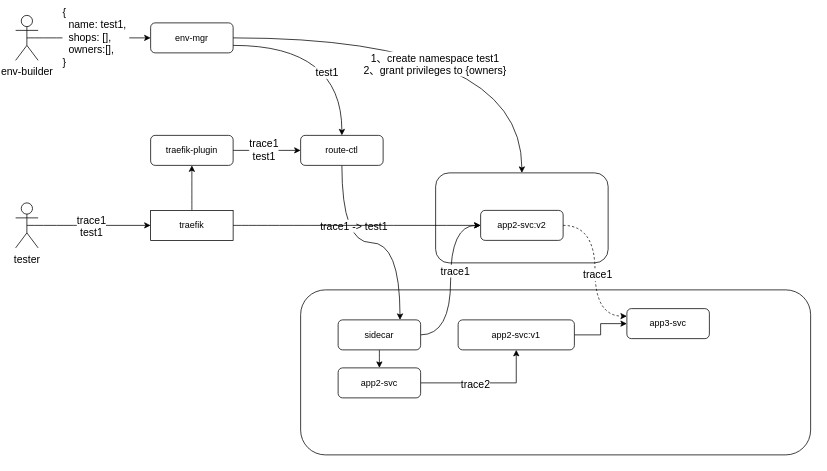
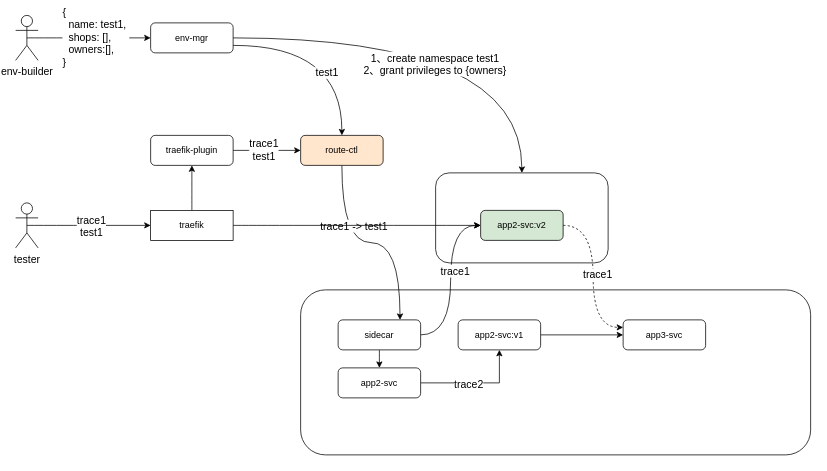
  <mxCell id="0" />
  <mxCell id="1" parent="0" />
  <mxCell id="2" value="" style="rounded=1;whiteSpace=wrap;html=1;" vertex="1" parent="1"><mxGeometry x="580" y="230" width="230" height="120" as="geometry" /></mxCell>
  <mxCell id="3" value="" style="rounded=1;whiteSpace=wrap;html=1;" vertex="1" parent="1"><mxGeometry x="400" y="386" width="680" height="220" as="geometry" /></mxCell>
  <mxCell id="4" style="edgeStyle=orthogonalEdgeStyle;rounded=0;orthogonalLoop=1;jettySize=auto;html=1;exitX=1;exitY=0.5;exitDx=0;exitDy=0;" edge="1" parent="1" source="36" target="11"><mxGeometry relative="1" as="geometry" /></mxCell>
  <mxCell id="5" value="&lt;font style=&quot;font-size: 14px&quot;&gt;trace2&lt;/font&gt;" style="edgeLabel;html=1;align=center;verticalAlign=middle;resizable=0;points=[];" vertex="1" connectable="0" parent="4"><mxGeometry x="-0.16" y="-1" relative="1" as="geometry"><mxPoint as="offset" /></mxGeometry></mxCell>
  <mxCell id="6" style="edgeStyle=orthogonalEdgeStyle;rounded=0;orthogonalLoop=1;jettySize=auto;html=1;exitX=1;exitY=0.5;exitDx=0;exitDy=0;entryX=0;entryY=0.5;entryDx=0;entryDy=0;curved=1;dashed=0;" edge="1" parent="1" source="9" target="13"><mxGeometry relative="1" as="geometry" /></mxCell>
  <mxCell id="7" value="&lt;font style=&quot;font-size: 14px&quot;&gt;trace1&lt;/font&gt;" style="edgeLabel;html=1;align=center;verticalAlign=middle;resizable=0;points=[];" vertex="1" connectable="0" parent="6"><mxGeometry x="0.09" y="1" relative="1" as="geometry"><mxPoint x="6" y="-3" as="offset" /></mxGeometry></mxCell>
  <mxCell id="8" style="edgeStyle=orthogonalEdgeStyle;curved=1;rounded=0;orthogonalLoop=1;jettySize=auto;html=1;exitX=0.5;exitY=1;exitDx=0;exitDy=0;entryX=0.5;entryY=0;entryDx=0;entryDy=0;" edge="1" parent="1" source="9" target="36"><mxGeometry relative="1" as="geometry" /></mxCell>
  <mxCell id="9" value="sidecar" style="rounded=1;whiteSpace=wrap;html=1;" vertex="1" parent="1"><mxGeometry x="450" y="426" width="110" height="40" as="geometry" /></mxCell>
  <mxCell id="10" style="edgeStyle=orthogonalEdgeStyle;rounded=0;orthogonalLoop=1;jettySize=auto;html=1;exitX=1;exitY=0.5;exitDx=0;exitDy=0;entryX=0;entryY=0.5;entryDx=0;entryDy=0;" edge="1" parent="1" source="11" target="14"><mxGeometry relative="1" as="geometry" /></mxCell>
- <mxCell id="11" value="app2-svc:v1" style="rounded=1;whiteSpace=wrap;html=1;" vertex="1" parent="1"><mxGeometry x="610" y="426" width="155" height="40" as="geometry" /></mxCell>
+ <mxCell id="11" value="app2-svc:v1" style="rounded=1;whiteSpace=wrap;html=1;" vertex="1" parent="1"><mxGeometry x="610" y="426" width="110" height="40" as="geometry" /></mxCell>
  <mxCell id="12" style="edgeStyle=orthogonalEdgeStyle;curved=1;rounded=0;orthogonalLoop=1;jettySize=auto;html=1;exitX=1;exitY=0.5;exitDx=0;exitDy=0;entryX=0;entryY=0.25;entryDx=0;entryDy=0;dashed=1;" edge="1" parent="1" source="13" target="14"><mxGeometry relative="1" as="geometry" /></mxCell>
- <mxCell id="13" value="app2-svc:v2" style="rounded=1;whiteSpace=wrap;html=1;" vertex="1" parent="1"><mxGeometry x="640" y="280" width="110" height="40" as="geometry" /></mxCell>
- <mxCell id="14" value="app3-svc" style="rounded=1;whiteSpace=wrap;html=1;" vertex="1" parent="1"><mxGeometry x="835" y="411" width="110" height="40" as="geometry" /></mxCell>
+ <mxCell id="13" value="app2-svc:v2" style="rounded=1;whiteSpace=wrap;html=1;fillColor=#d5e8d4;" vertex="1" parent="1"><mxGeometry x="640" y="280" width="110" height="40" as="geometry" /></mxCell>
+ <mxCell id="14" value="app3-svc" style="rounded=1;whiteSpace=wrap;html=1;" vertex="1" parent="1"><mxGeometry x="830" y="426" width="110" height="40" as="geometry" /></mxCell>
  <mxCell id="15" style="edgeStyle=orthogonalEdgeStyle;curved=1;rounded=0;orthogonalLoop=1;jettySize=auto;html=1;exitX=0.5;exitY=0.5;exitDx=0;exitDy=0;exitPerimeter=0;entryX=0;entryY=0.5;entryDx=0;entryDy=0;" edge="1" parent="1" source="17" target="26"><mxGeometry relative="1" as="geometry" /></mxCell>
  <mxCell id="16" value="&lt;span style=&quot;font-size: 14px&quot;&gt;trace1&lt;br&gt;test1&lt;br&gt;&lt;/span&gt;" style="edgeLabel;html=1;align=center;verticalAlign=middle;resizable=0;points=[];" vertex="1" connectable="0" parent="15"><mxGeometry x="0.541" y="-8" relative="1" as="geometry"><mxPoint x="-42" y="-8" as="offset" /></mxGeometry></mxCell>
  <mxCell id="17" value="&lt;font style=&quot;font-size: 14px&quot;&gt;tester&lt;/font&gt;" style="shape=umlActor;verticalLabelPosition=bottom;verticalAlign=top;html=1;outlineConnect=0;" vertex="1" parent="1"><mxGeometry x="20" y="270" width="30" height="60" as="geometry" /></mxCell>
  <mxCell id="18" style="edgeStyle=orthogonalEdgeStyle;rounded=0;orthogonalLoop=1;jettySize=auto;html=1;exitX=0.5;exitY=1;exitDx=0;exitDy=0;entryX=0.75;entryY=0;entryDx=0;entryDy=0;curved=1;" edge="1" parent="1" source="20" target="9"><mxGeometry relative="1" as="geometry" /></mxCell>
  <mxCell id="19" value="&lt;font style=&quot;font-size: 14px&quot;&gt;trace1 -&amp;gt; test1&lt;/font&gt;" style="edgeLabel;html=1;align=center;verticalAlign=middle;resizable=0;points=[];" vertex="1" connectable="0" parent="18"><mxGeometry x="-0.18" y="1" relative="1" as="geometry"><mxPoint x="2" y="-22" as="offset" /></mxGeometry></mxCell>
- <mxCell id="20" value="route-ctl" style="rounded=1;whiteSpace=wrap;html=1;" vertex="1" parent="1"><mxGeometry x="400" y="180" width="110" height="40" as="geometry" /></mxCell>
+ <mxCell id="20" value="route-ctl" style="rounded=1;whiteSpace=wrap;html=1;fillColor=#ffe6cc;" vertex="1" parent="1"><mxGeometry x="400" y="180" width="110" height="40" as="geometry" /></mxCell>
  <mxCell id="21" style="edgeStyle=orthogonalEdgeStyle;curved=1;rounded=0;orthogonalLoop=1;jettySize=auto;html=1;exitX=1;exitY=0.5;exitDx=0;exitDy=0;entryX=0;entryY=0.5;entryDx=0;entryDy=0;" edge="1" parent="1" source="23" target="20"><mxGeometry relative="1" as="geometry" /></mxCell>
  <mxCell id="22" value="&lt;font style=&quot;font-size: 14px&quot;&gt;trace1&lt;br&gt;test1&lt;br&gt;&lt;/font&gt;" style="edgeLabel;html=1;align=center;verticalAlign=middle;resizable=0;points=[];" vertex="1" connectable="0" parent="21"><mxGeometry x="0.209" y="2" relative="1" as="geometry"><mxPoint x="-14" as="offset" /></mxGeometry></mxCell>
  <mxCell id="23" value="traefik-plugin" style="rounded=1;whiteSpace=wrap;html=1;" vertex="1" parent="1"><mxGeometry x="200" y="180" width="110" height="40" as="geometry" /></mxCell>
  <mxCell id="24" style="edgeStyle=orthogonalEdgeStyle;curved=1;rounded=0;orthogonalLoop=1;jettySize=auto;html=1;exitX=0.5;exitY=0;exitDx=0;exitDy=0;entryX=0.5;entryY=1;entryDx=0;entryDy=0;" edge="1" parent="1" source="26" target="23"><mxGeometry relative="1" as="geometry" /></mxCell>
  <mxCell id="25" style="edgeStyle=orthogonalEdgeStyle;curved=1;rounded=0;orthogonalLoop=1;jettySize=auto;html=1;exitX=1;exitY=0.5;exitDx=0;exitDy=0;" edge="1" parent="1" source="26" target="13"><mxGeometry relative="1" as="geometry" /></mxCell>
  <mxCell id="26" value="traefik" style="whiteSpace=wrap;html=1;rounded=0;" vertex="1" parent="1"><mxGeometry x="200" y="280" width="110" height="40" as="geometry" /></mxCell>
  <mxCell id="27" value="&lt;font style=&quot;font-size: 14px&quot;&gt;trace1&lt;/font&gt;" style="edgeLabel;html=1;align=center;verticalAlign=middle;resizable=0;points=[];" vertex="1" connectable="0" parent="1"><mxGeometry x="614" y="370" as="geometry"><mxPoint x="181" y="-5" as="offset" /></mxGeometry></mxCell>
  <mxCell id="28" style="edgeStyle=orthogonalEdgeStyle;curved=1;rounded=0;orthogonalLoop=1;jettySize=auto;html=1;exitX=0.5;exitY=0.5;exitDx=0;exitDy=0;exitPerimeter=0;entryX=0;entryY=0.5;entryDx=0;entryDy=0;" edge="1" parent="1" source="30" target="35"><mxGeometry relative="1" as="geometry" /></mxCell>
  <mxCell id="29" value="&lt;div style=&quot;text-align: left&quot;&gt;&lt;span style=&quot;font-size: 14px&quot;&gt;{&lt;/span&gt;&lt;/div&gt;&lt;font style=&quot;font-size: 14px&quot;&gt;&amp;nbsp; name: test1,&amp;nbsp;&lt;br&gt;&lt;div style=&quot;text-align: left&quot;&gt;&amp;nbsp; shops: [],&lt;/div&gt;&lt;div style=&quot;text-align: left&quot;&gt;&amp;nbsp; owners:[],&lt;/div&gt;&lt;div style=&quot;text-align: left&quot;&gt;}&lt;/div&gt;&lt;/font&gt;" style="edgeLabel;html=1;align=center;verticalAlign=middle;resizable=0;points=[];" vertex="1" connectable="0" parent="28"><mxGeometry x="0.108" y="2" relative="1" as="geometry"><mxPoint as="offset" /></mxGeometry></mxCell>
  <mxCell id="30" value="&lt;font style=&quot;font-size: 14px&quot;&gt;env-builder&lt;/font&gt;" style="shape=umlActor;verticalLabelPosition=bottom;verticalAlign=top;html=1;outlineConnect=0;" vertex="1" parent="1"><mxGeometry x="20" y="20" width="30" height="60" as="geometry" /></mxCell>
  <mxCell id="31" style="edgeStyle=orthogonalEdgeStyle;curved=1;rounded=0;orthogonalLoop=1;jettySize=auto;html=1;exitX=1;exitY=0.5;exitDx=0;exitDy=0;entryX=0.5;entryY=0;entryDx=0;entryDy=0;" edge="1" parent="1" source="35" target="2"><mxGeometry relative="1" as="geometry" /></mxCell>
  <mxCell id="32" value="&lt;font style=&quot;font-size: 14px&quot;&gt;1、create namespace test1&lt;br&gt;2、grant privileges to {owners}&lt;br&gt;&lt;/font&gt;" style="edgeLabel;html=1;align=center;verticalAlign=middle;resizable=0;points=[];" vertex="1" connectable="0" parent="31"><mxGeometry x="-0.05" y="-34" relative="1" as="geometry"><mxPoint as="offset" /></mxGeometry></mxCell>
  <mxCell id="33" style="edgeStyle=orthogonalEdgeStyle;curved=1;rounded=0;orthogonalLoop=1;jettySize=auto;html=1;exitX=1;exitY=0.75;exitDx=0;exitDy=0;" edge="1" parent="1" source="35" target="20"><mxGeometry relative="1" as="geometry" /></mxCell>
  <mxCell id="34" value="&lt;font style=&quot;font-size: 14px&quot;&gt;test1&lt;/font&gt;" style="edgeLabel;html=1;align=center;verticalAlign=middle;resizable=0;points=[];" vertex="1" connectable="0" parent="33"><mxGeometry x="0.355" y="-21" relative="1" as="geometry"><mxPoint as="offset" /></mxGeometry></mxCell>
  <mxCell id="35" value="env-mgr" style="rounded=1;whiteSpace=wrap;html=1;" vertex="1" parent="1"><mxGeometry x="200" y="30" width="110" height="40" as="geometry" /></mxCell>
  <mxCell id="36" value="app2-svc" style="rounded=1;whiteSpace=wrap;html=1;" vertex="1" parent="1"><mxGeometry x="450" y="490" width="110" height="40" as="geometry" /></mxCell>
